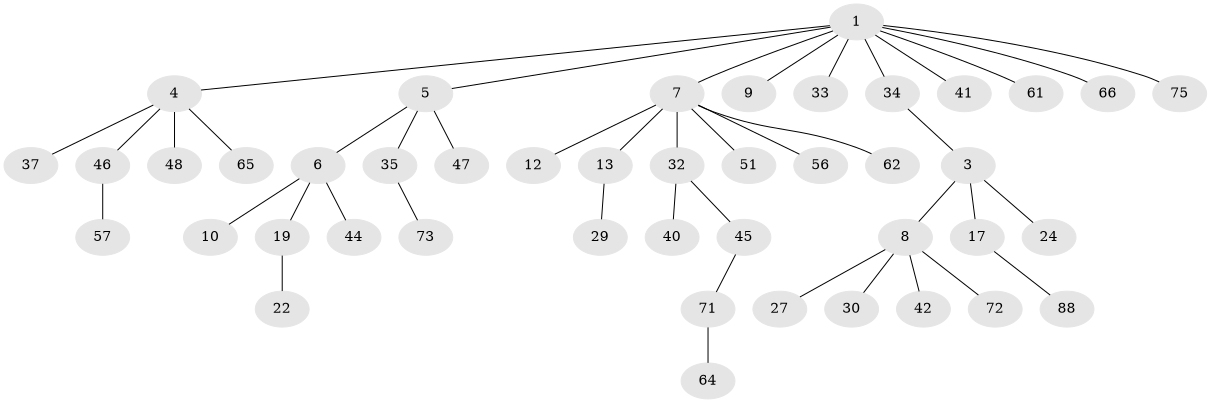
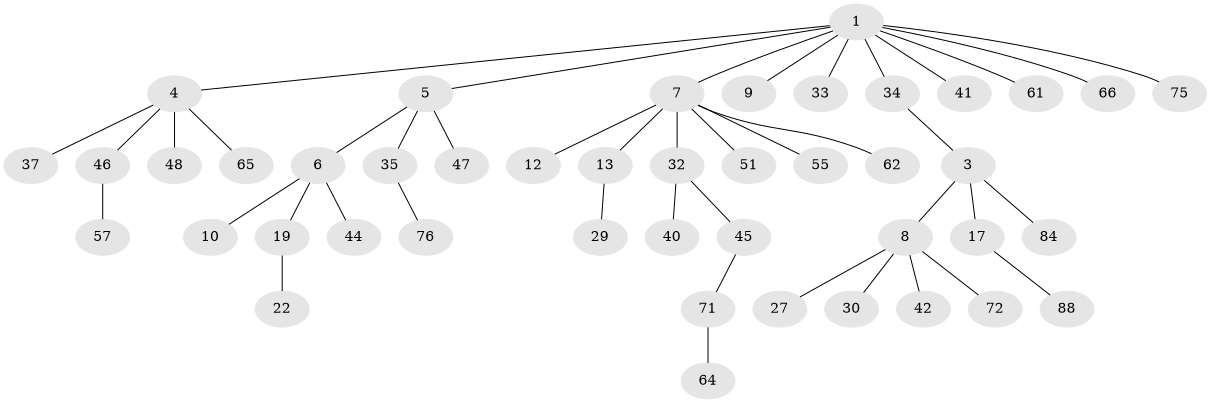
  graph {
    node [color=gray90 style=filled]
    1 [super="+2+20+21"]
    4 [super="+11"]
    5 [super="+69+87+14"]
    7 [super="+25"]
    9
    33 [super="+95"]
    34
    41
    61
    66 [super="+80"]
    75 [super="+84+109"]
    3 [super="+67"]
    8 [super="+58+18"]
    n14 [label=17 super="+52+17"]
-   24 [super="+53+43"]
+   24 [super="+53+43" label=84]
    37 [super="+96"]
    46
    48 [super="+77+54"]
    65 [super="+91"]
    6 [super="+97"]
    35
    47 [super="+59+50"]
    12 [super="+28"]
    13 [super="+15"]
    32 [super="+92+79+89+49"]
    51
-   56
+   56 [label=55]
    62
    27 [super="+82"]
    30 [super="+74"]
    42
    72 [super="+83"]
    n33 [label=88 super="+55+88"]
    57 [super="+90"]
    10 [super="+81+31"]
    19 [super="+26"]
    44
-   76 [label=73]
+   76
    22 [super="+86"]
    29
    40
    45
    71 [super="+85"]
    64
    1 -- 4
    1 -- 5
    1 -- 7
    1 -- 9
    1 -- 33
    1 -- 34
    1 -- 41
    1 -- 61
    1 -- 66
    1 -- 75
    4 -- 37
    4 -- 46
    4 -- 48
    4 -- 65
    5 -- 6
    5 -- 35
    5 -- 47
    7 -- 12
    7 -- 13
    7 -- 32
    7 -- 51
    7 -- 56
    7 -- 62
    34 -- 3
    3 -- 8
    3 -- n14
    3 -- 24
    8 -- 27
    8 -- 30
    8 -- 42
    8 -- 72
    n14 -- n33
    46 -- 57
    6 -- 10
    6 -- 19
    6 -- 44
    35 -- 76
    13 -- 29
    32 -- 40
    32 -- 45
    19 -- 22
    45 -- 71
    71 -- 64
  }
